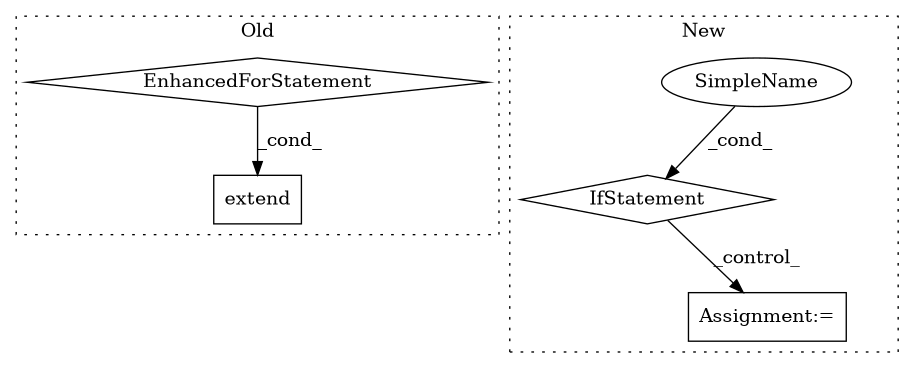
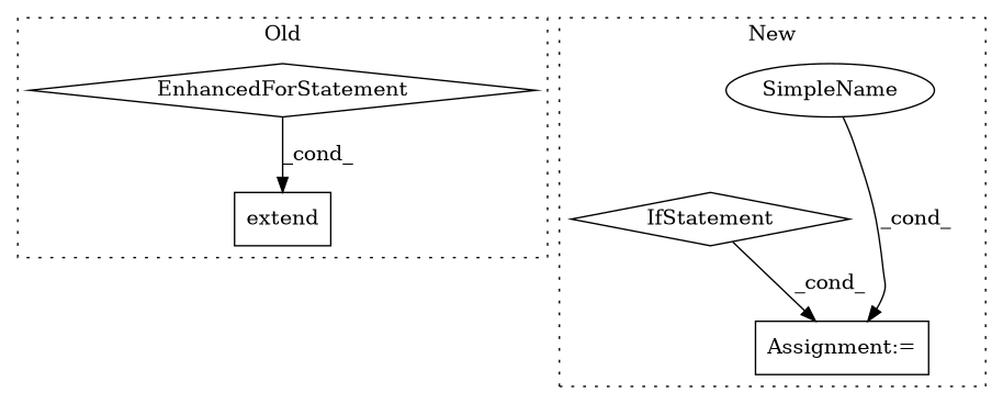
  digraph {
    node [shape=box]
    n1 [a=32 l="7,1" label=extend s="4595,4617"]
    n2 [a=70 l="53,2" label=EnhancedForStatement s="4410,4512" shape=diamond]
    n3 [a=25 l="4,2" label=IfStatement s="4557,4616" shape=diamond]
    n4 [a=7 l=1 label="Assignment:=" s=4683]
    n5 [a=42 label=SimpleName shape=ellipse]
    subgraph cluster_1 {
      label=Old
      style=dotted
      n1
      n2
    }
    subgraph cluster_2 {
      label=New
      style=dotted
      n3
      n4
      n5
    }
    n2 -> n1 [label=_cond_]
-   n3 -> n4 [label=_control_]
-   n5 -> n3 [label=_cond_]
+   n3 -> n4 [label=_cond_]
+   n5 -> n4 [label=_cond_]
  }
